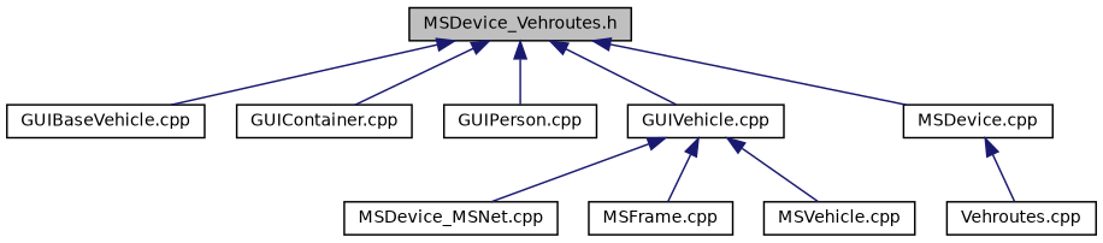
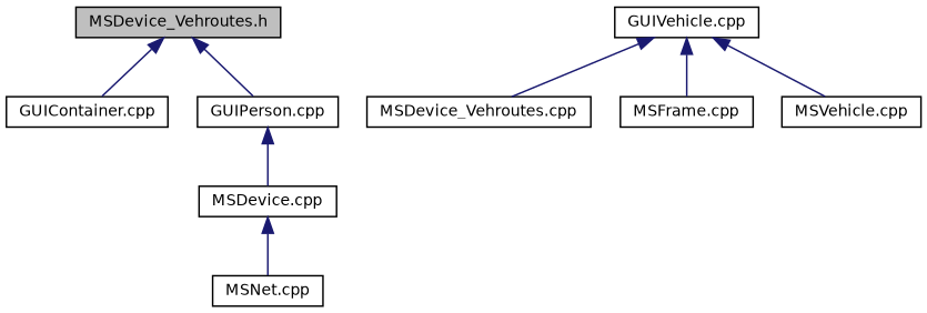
  digraph {
    node [color=black fillcolor=white fontname=Helvetica fontsize=10 shape=record style=filled]
    edge [color=midnightblue dir=back fontname=Helvetica fontsize=10 labelfontname=Helvetica labelfontsize=10 style=solid]
    n1 [fillcolor=grey75 fontcolor=black height=0.2 label="MSDevice_Vehroutes.h" width=0.4]
-   n2 [height=0.2 label="GUIBaseVehicle.cpp" width=0.4]
    n3 [height=0.2 label="GUIContainer.cpp" width=0.4]
    n4 [height=0.2 label="GUIPerson.cpp" width=0.4]
    n5 [height=0.2 label="GUIVehicle.cpp" width=0.4]
    n6 [height=0.2 label="MSDevice.cpp" width=0.4]
-   n7 [height=0.2 label="MSDevice_MSNet.cpp" width=0.4]
+   n7 [height=0.2 label="MSDevice_Vehroutes.cpp" width=0.4]
    n8 [height=0.2 label="MSFrame.cpp" width=0.4]
    n9 [height=0.2 label="MSVehicle.cpp" width=0.4]
-   n10 [height=0.2 label="Vehroutes.cpp" width=0.4]
-   n1 -> n2
+   n10 [height=0.2 label="MSNet.cpp" width=0.4]
    n1 -> n3
    n1 -> n4
-   n1 -> n5
-   n1 -> n6
+   n4 -> n6
    n5 -> n7
    n5 -> n8
    n5 -> n9
    n6 -> n10
  }
